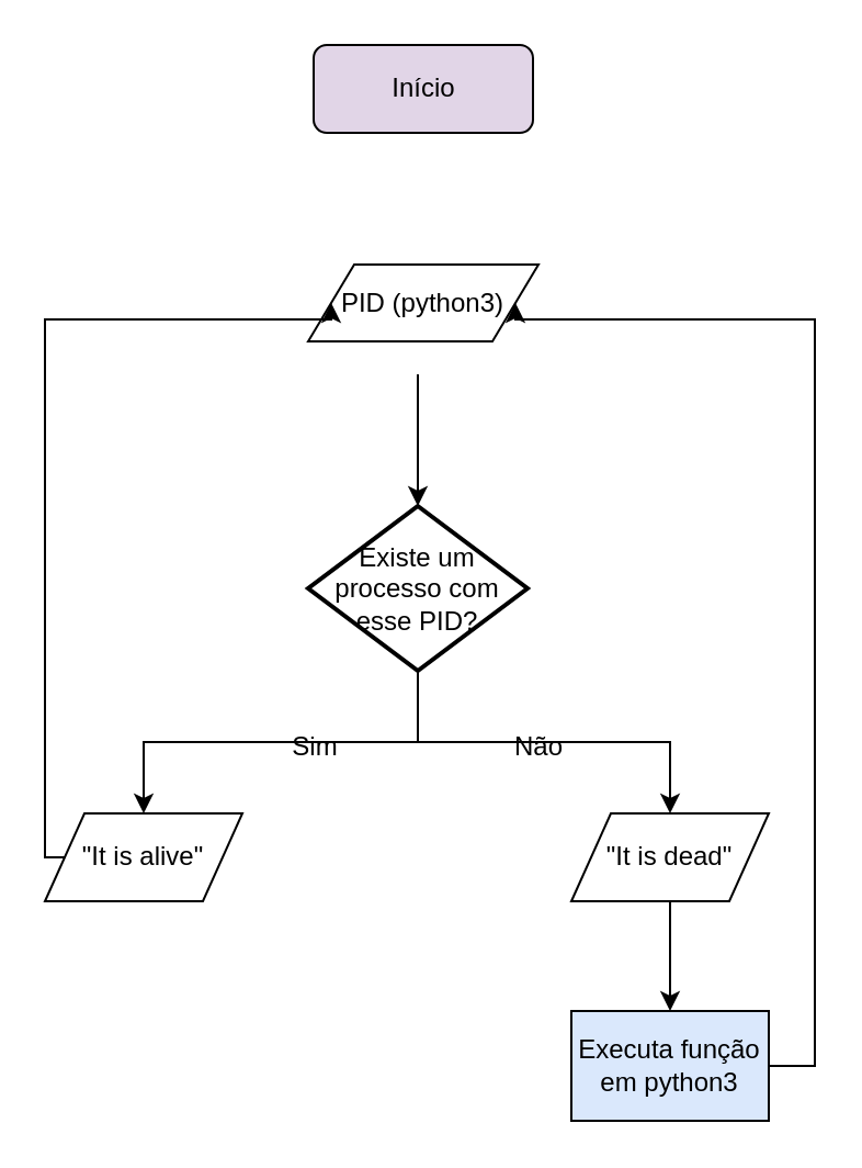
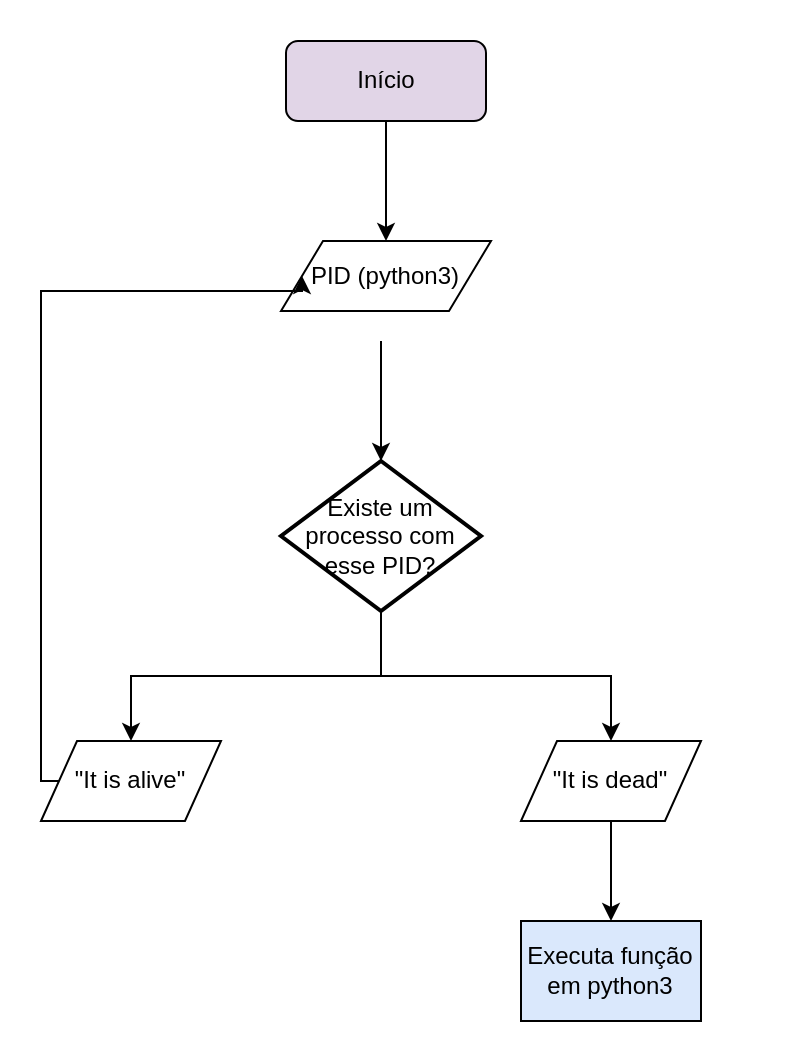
  <mxCell id="0" />
  <mxCell id="1" parent="0" />
  <mxCell id="2" value="" style="group" vertex="1" connectable="0" parent="1"><mxGeometry x="20" y="20" width="351" height="490" as="geometry" /></mxCell>
  <mxCell id="3" value="&lt;font style=&quot;font-size: 12px&quot;&gt;Início&lt;/font&gt;" style="rounded=1;whiteSpace=wrap;html=1;fillColor=#e1d5e7;" vertex="1" parent="2"><mxGeometry x="122.5" width="100" height="40" as="geometry" /></mxCell>
  <mxCell id="4" value="PID (python3)" style="shape=parallelogram;perimeter=parallelogramPerimeter;whiteSpace=wrap;html=1;" vertex="1" parent="2"><mxGeometry x="120" y="100" width="105" height="35" as="geometry" /></mxCell>
  <mxCell id="5" value="Existe um processo com esse PID?" style="strokeWidth=2;html=1;shape=mxgraph.flowchart.decision;whiteSpace=wrap;" vertex="1" parent="2"><mxGeometry x="120" y="210" width="100" height="75" as="geometry" /></mxCell>
  <mxCell id="6" style="edgeStyle=orthogonalEdgeStyle;rounded=0;orthogonalLoop=1;jettySize=auto;html=1;exitX=0;exitY=0.5;exitDx=0;exitDy=0;entryX=0;entryY=0.5;entryDx=0;entryDy=0;" edge="1" parent="2" source="7" target="4"><mxGeometry relative="1" as="geometry"><Array as="points"><mxPoint y="370" /><mxPoint y="125" /></Array></mxGeometry></mxCell>
  <mxCell id="7" value="&quot;It is alive&quot;" style="shape=parallelogram;perimeter=parallelogramPerimeter;whiteSpace=wrap;html=1;" vertex="1" parent="2"><mxGeometry y="350" width="90" height="40" as="geometry" /></mxCell>
  <mxCell id="8" style="edgeStyle=orthogonalEdgeStyle;rounded=0;orthogonalLoop=1;jettySize=auto;html=1;exitX=0.5;exitY=1;exitDx=0;exitDy=0;exitPerimeter=0;entryX=0.5;entryY=0;entryDx=0;entryDy=0;" edge="1" parent="2" source="5" target="7"><mxGeometry relative="1" as="geometry" /></mxCell>
  <mxCell id="9" value="&quot;It is dead&quot;" style="shape=parallelogram;perimeter=parallelogramPerimeter;whiteSpace=wrap;html=1;" vertex="1" parent="2"><mxGeometry x="240" y="350" width="90" height="40" as="geometry" /></mxCell>
  <mxCell id="10" style="edgeStyle=orthogonalEdgeStyle;rounded=0;orthogonalLoop=1;jettySize=auto;html=1;exitX=0.5;exitY=1;exitDx=0;exitDy=0;exitPerimeter=0;entryX=0.5;entryY=0;entryDx=0;entryDy=0;" edge="1" parent="2" source="5" target="9"><mxGeometry relative="1" as="geometry" /></mxCell>
- <mxCell id="11" style="edgeStyle=orthogonalEdgeStyle;rounded=0;orthogonalLoop=1;jettySize=auto;html=1;exitX=1;exitY=0.5;exitDx=0;exitDy=0;entryX=1;entryY=0.5;entryDx=0;entryDy=0;" edge="1" parent="2" source="12" target="4"><mxGeometry relative="1" as="geometry"><Array as="points"><mxPoint x="351" y="465" /><mxPoint x="351" y="125" /></Array></mxGeometry></mxCell>
  <mxCell id="12" value="Executa função em python3" style="rounded=0;whiteSpace=wrap;html=1;fillColor=#dae8fc;" vertex="1" parent="2"><mxGeometry x="240" y="440" width="90" height="50" as="geometry" /></mxCell>
  <mxCell id="13" style="edgeStyle=orthogonalEdgeStyle;rounded=0;orthogonalLoop=1;jettySize=auto;html=1;exitX=0.5;exitY=1;exitDx=0;exitDy=0;" edge="1" parent="2" source="9" target="12"><mxGeometry relative="1" as="geometry" /></mxCell>
+ <mxCell id="14" value="" style="endArrow=classic;html=1;exitX=0.5;exitY=1;exitDx=0;exitDy=0;entryX=0.5;entryY=0;entryDx=0;entryDy=0;" edge="1" parent="2" source="3" target="4"><mxGeometry width="50" height="50" relative="1" as="geometry"><mxPoint x="147.5" y="90" as="sourcePoint" /><mxPoint x="197.5" y="40" as="targetPoint" /></mxGeometry></mxCell>
  <mxCell id="15" value="" style="endArrow=classic;html=1;exitX=0.5;exitY=1;exitDx=0;exitDy=0;entryX=0.5;entryY=0;entryDx=0;entryDy=0;entryPerimeter=0;" edge="1" parent="2" target="5"><mxGeometry width="50" height="50" relative="1" as="geometry"><mxPoint x="170" y="150.0" as="sourcePoint" /><mxPoint x="170" y="200" as="targetPoint" /></mxGeometry></mxCell>
- <mxCell id="16" value="Sim" style="text;html=1;align=center;verticalAlign=middle;resizable=0;points=[];;autosize=1;" vertex="1" parent="2"><mxGeometry x="102.5" y="310" width="40" height="20" as="geometry" /></mxCell>
- <mxCell id="17" value="Não" style="text;html=1;align=center;verticalAlign=middle;resizable=0;points=[];;autosize=1;" vertex="1" parent="2"><mxGeometry x="205" y="310" width="40" height="20" as="geometry" /></mxCell>
